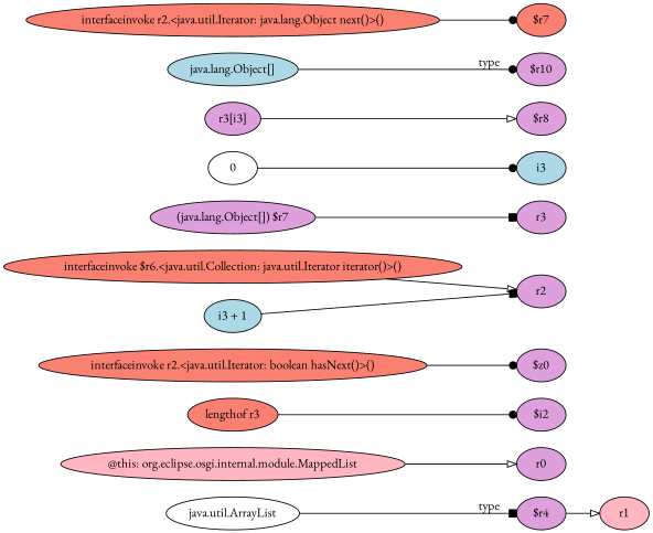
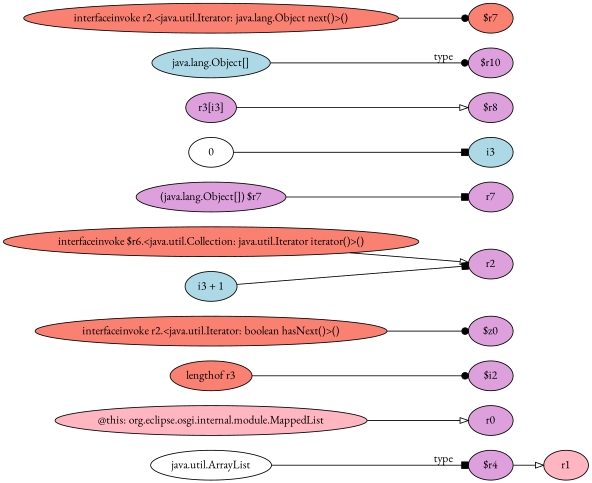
  digraph {
    fontname="EB Garamond"
    rankdir=LR
    node [fillcolor=plum fontname="EB Garamond" style=filled]
    edge [arrowhead=dot fontname="EB Garamond"]
    n1 [fillcolor=white label="java.util.ArrayList"]
    n2 [label="$r4"]
    n3 [fillcolor=lightpink label=r1]
    n4 [fillcolor=lightpink label="@this: org.eclipse.osgi.internal.module.MappedList"]
    n5 [label=r0]
    n6 [fillcolor=salmon label="lengthof r3"]
    n7 [label="$i2"]
    n8 [fillcolor=salmon label="interfaceinvoke r2.<java.util.Iterator: boolean hasNext()>()"]
    n9 [label="$z0"]
    n10 [fillcolor=salmon label="interfaceinvoke $r6.<java.util.Collection: java.util.Iterator iterator()>()"]
    n11 [label=r2]
    n12 [label="(java.lang.Object[]) $r7"]
-   n13 [label=r3]
+   n13 [label=r7]
    n14 [fillcolor=white label=0]
    n15 [fillcolor=lightblue label=i3]
    n16 [label="r3[i3]"]
    n17 [label="$r8"]
    n18 [fillcolor=lightblue label="java.lang.Object[]"]
    n19 [label="$r10"]
    n20 [fillcolor=salmon label="interfaceinvoke r2.<java.util.Iterator: java.lang.Object next()>()"]
    n21 [fillcolor=salmon label="$r7"]
    n22 [fillcolor=lightblue label="i3 + 1"]
    n1 -> n2 [arrowhead=box label=type]
    n2 -> n3 [arrowhead=onormal]
    n4 -> n5 [arrowhead=onormal]
    n6 -> n7
    n8 -> n9
    n10 -> n11 [arrowhead=onormal]
    n12 -> n13 [arrowhead=box]
-   n14 -> n15
+   n14 -> n15 [arrowhead=box]
    n16 -> n17 [arrowhead=onormal]
    n18 -> n19 [label=type]
    n20 -> n21
    n22 -> n11 [arrowhead=box]
  }
